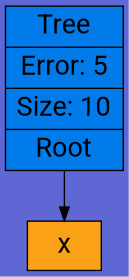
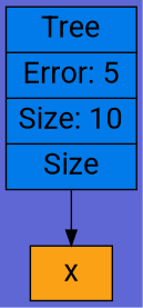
  digraph {
    bgcolor="#5e67d4"
    rankdir=TB
    fontname=Roboto
    node [color="#000000" fontname=Roboto fontsize=20 shape=record style=filled]
-   n1 [fillcolor="#007be9" label="{Tree|Error: 5|Size: 10|<root>Root}" rank=min]
+   n1 [fillcolor="#007be9" label="{Tree|Error: 5|Size: 10|<root>Size}" rank=min]
    n2 [fillcolor="#faa116" label="{x}"]
    n1 -> n2 [tailport=root fontname=Roboto]
  }
